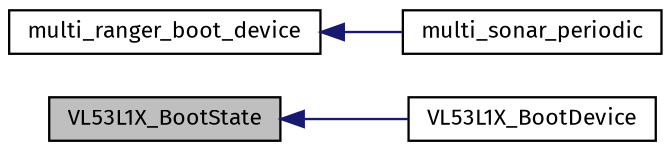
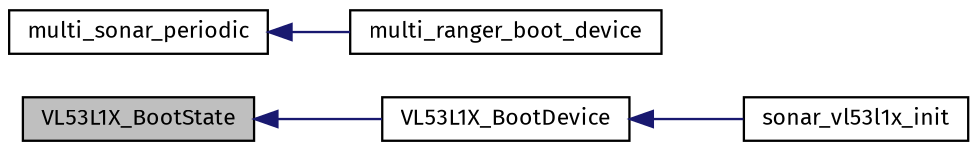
  digraph {
    fontname="Fira Sans"
    rankdir=LR
    node [color=black fillcolor=white fontname="Fira Sans" fontsize=10 shape=record style=filled]
    edge [color=midnightblue dir=back fontname="Fira Sans" fontsize=10 labelfontname=FreeSans labelfontsize=10 style=solid]
    n1 [fillcolor=grey75 fontcolor=black height=0.2 label=VL53L1X_BootState width=0.4]
    n2 [height=0.2 label=VL53L1X_BootDevice width=0.4]
+   n3 [height=0.2 label=sonar_vl53l1x_init width=0.4]
    n4 [height=0.2 label=multi_ranger_boot_device width=0.4]
    n5 [height=0.2 label=multi_sonar_periodic width=0.4]
    n1 -> n2
-   n4 -> n5
+   n2 -> n3
+   n5 -> n4
  }
